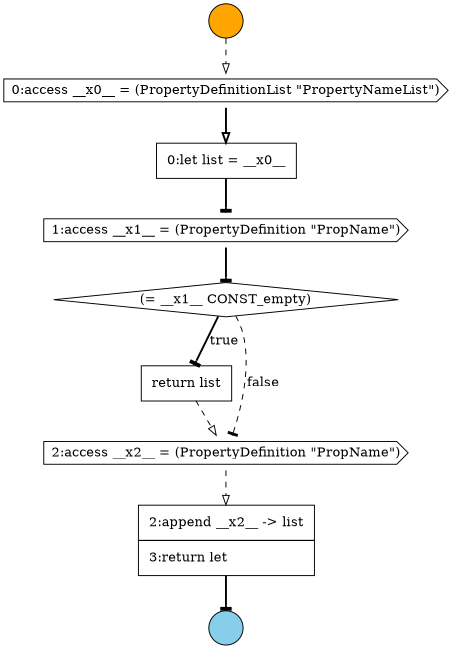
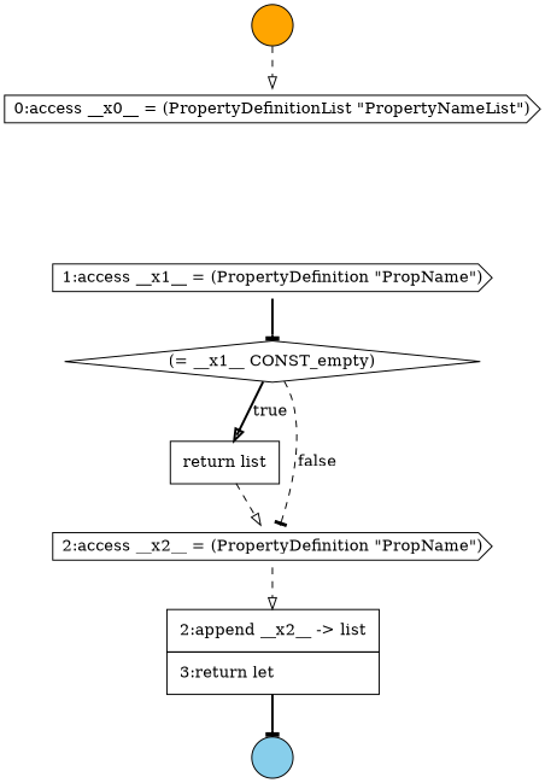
  digraph {
    node [color=black fillcolor=white shape=cds style=filled]
    edge [arrowhead=tee color=black style=bold]
    n1 [label=<<font color="black">1:access __x1__ = (PropertyDefinition &quot;PropName&quot;)</font>>]
    n2 [label=<<font color="black">(= __x1__ CONST_empty)</font>> shape=diamond]
    n3 [label=<<font color="black">     <table border="0" cellborder="1" cellspacing="0" cellpadding="10">       <tr><td align="left">return list</td></tr>     </table>   </font>> margin=0 shape=none]
    n4 [label=<<font color="black">2:access __x2__ = (PropertyDefinition &quot;PropName&quot;)</font>>]
    n5 [fillcolor=orange label=" " shape=circle]
    n6 [label=<<font color="black">0:access __x0__ = (PropertyDefinitionList &quot;PropertyNameList&quot;)</font>>]
-   n7 [label=<<font color="black">     <table border="0" cellborder="1" cellspacing="0" cellpadding="10">       <tr><td align="left">0:let list = __x0__</td></tr>     </table>   </font>> margin=0 shape=none]
    n8 [label=<<font color="black">     <table border="0" cellborder="1" cellspacing="0" cellpadding="10">       <tr><td align="left">2:append __x2__ -&gt; list</td></tr>       <tr><td align="left">3:return let</td></tr>     </table>   </font>> margin=0 shape=none]
    n9 [fillcolor=skyblue label=" " shape=circle]
    n1 -> n2
-   n2 -> n3 [label=<<font color="black">true</font>>]
+   n2 -> n3 [arrowhead=onormal label=<<font color="black">true</font>>]
    n2 -> n4 [label=<<font color="black">false</font>> style=dashed]
    n3 -> n4 [arrowhead=onormal style=dashed]
    n4 -> n8 [arrowhead=onormal style=dashed]
    n5 -> n6 [arrowhead=onormal style=dashed]
-   n6 -> n7 [arrowhead=onormal]
-   n7 -> n1
    n8 -> n9
  }
